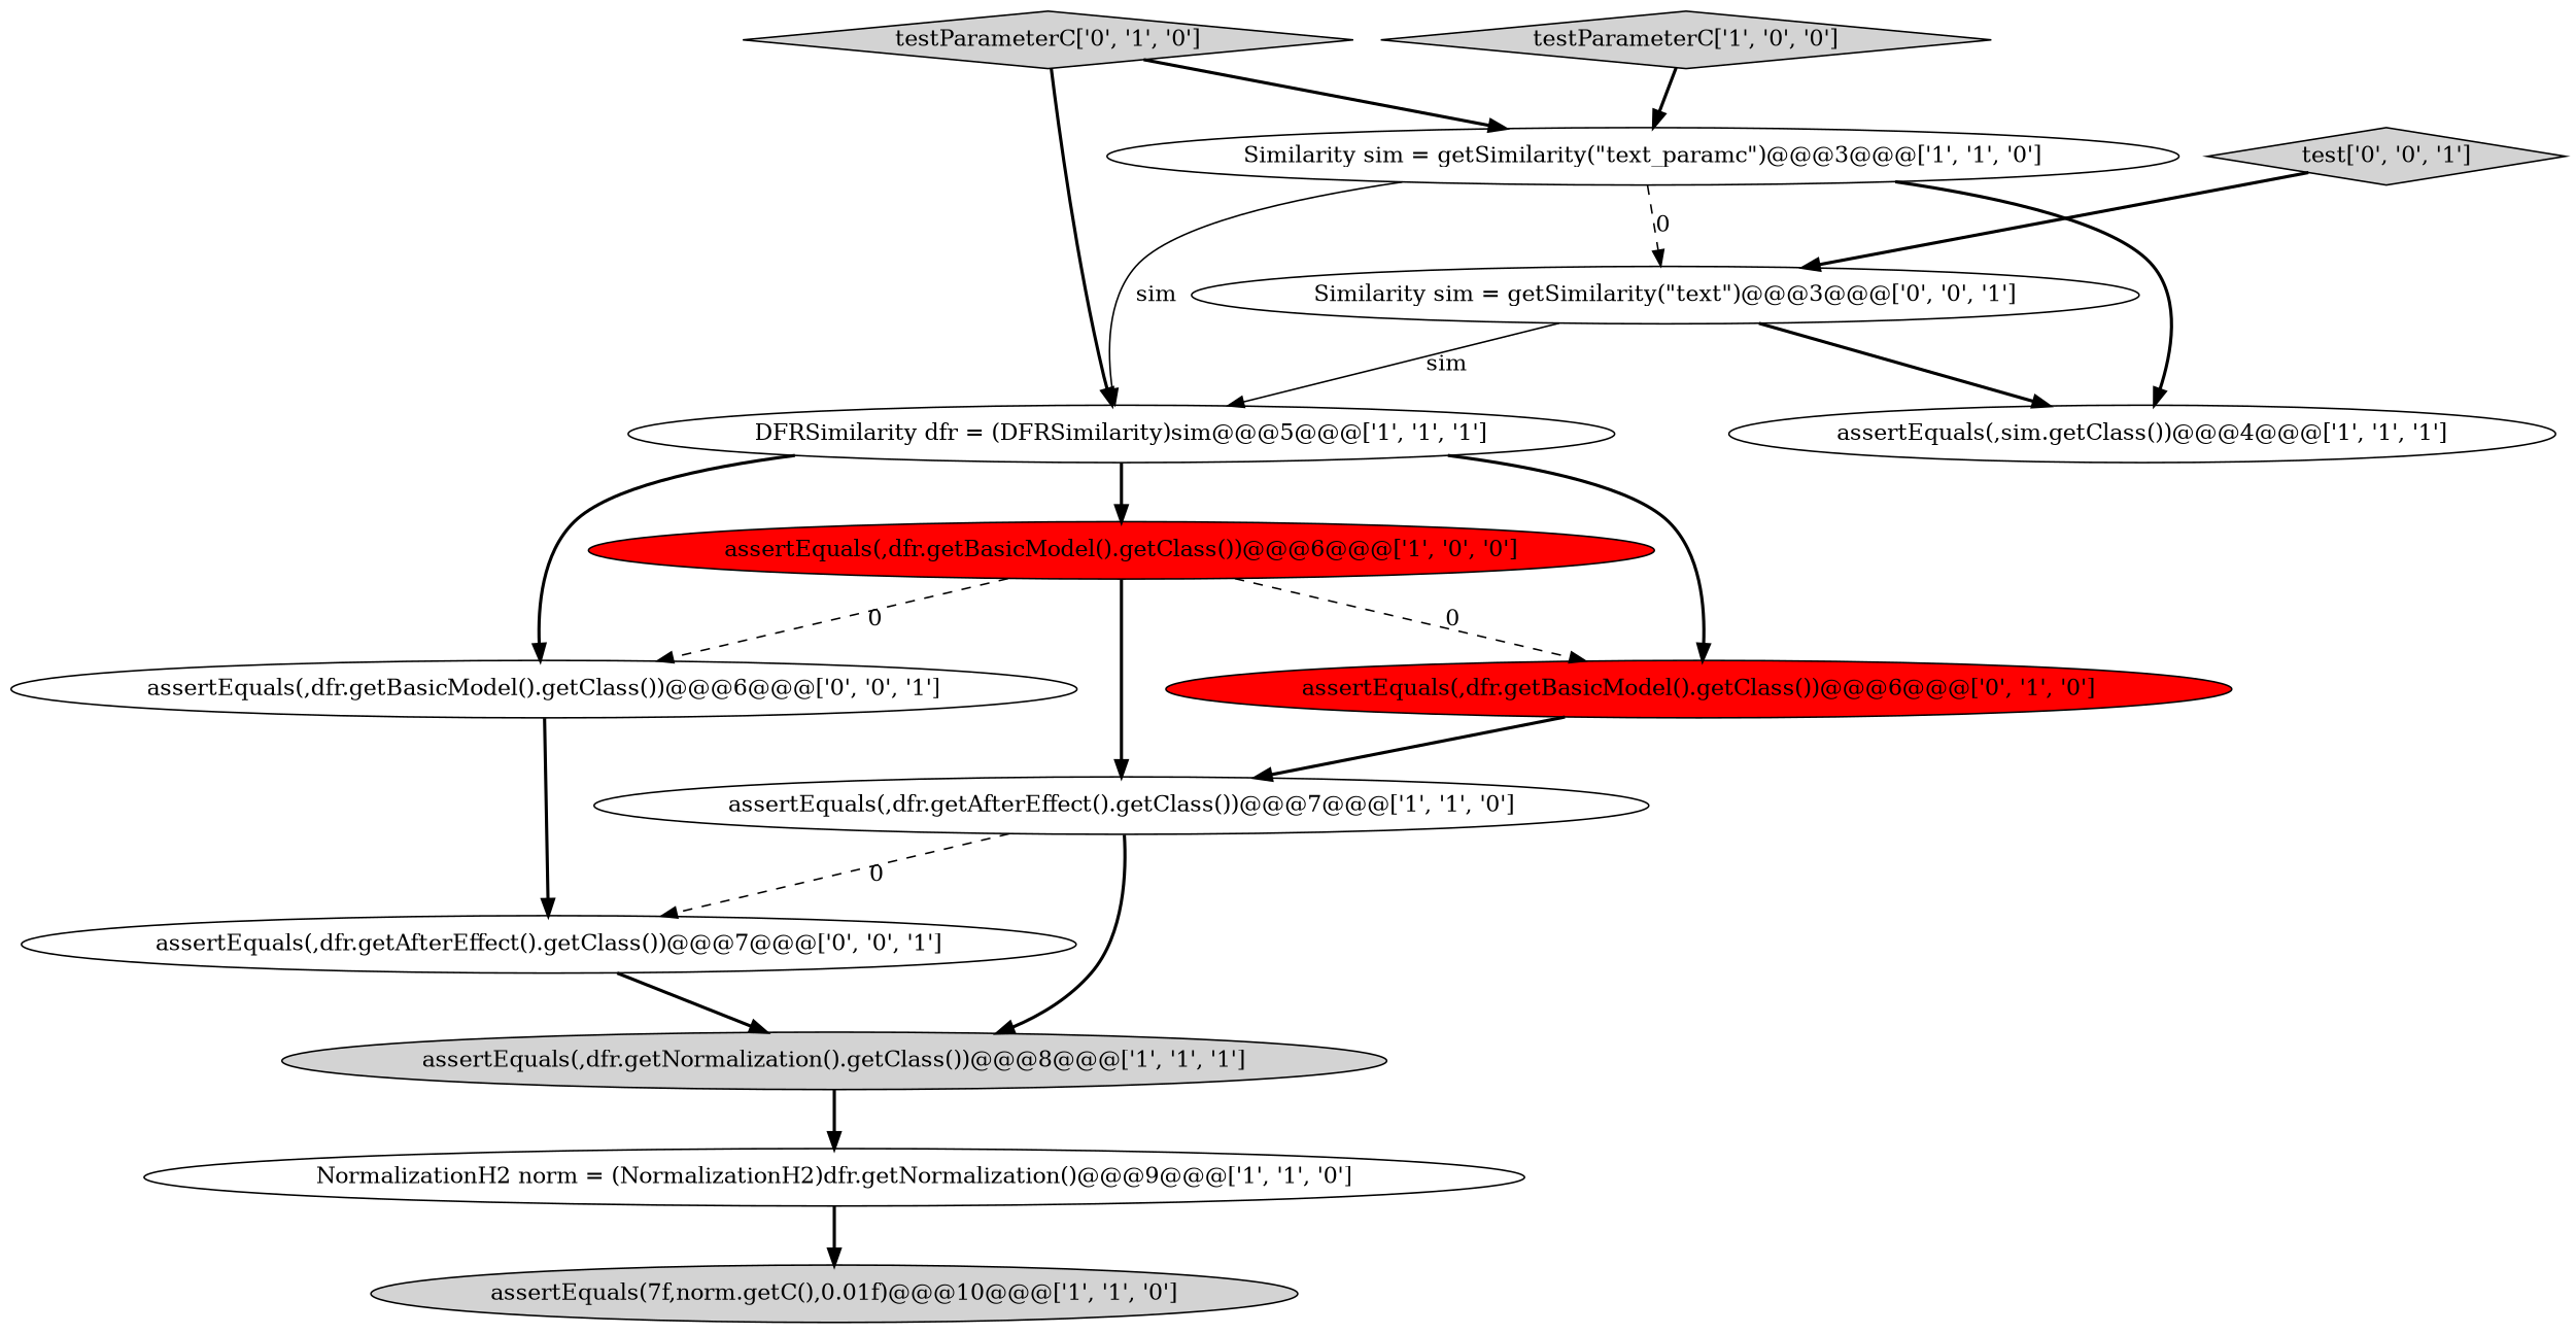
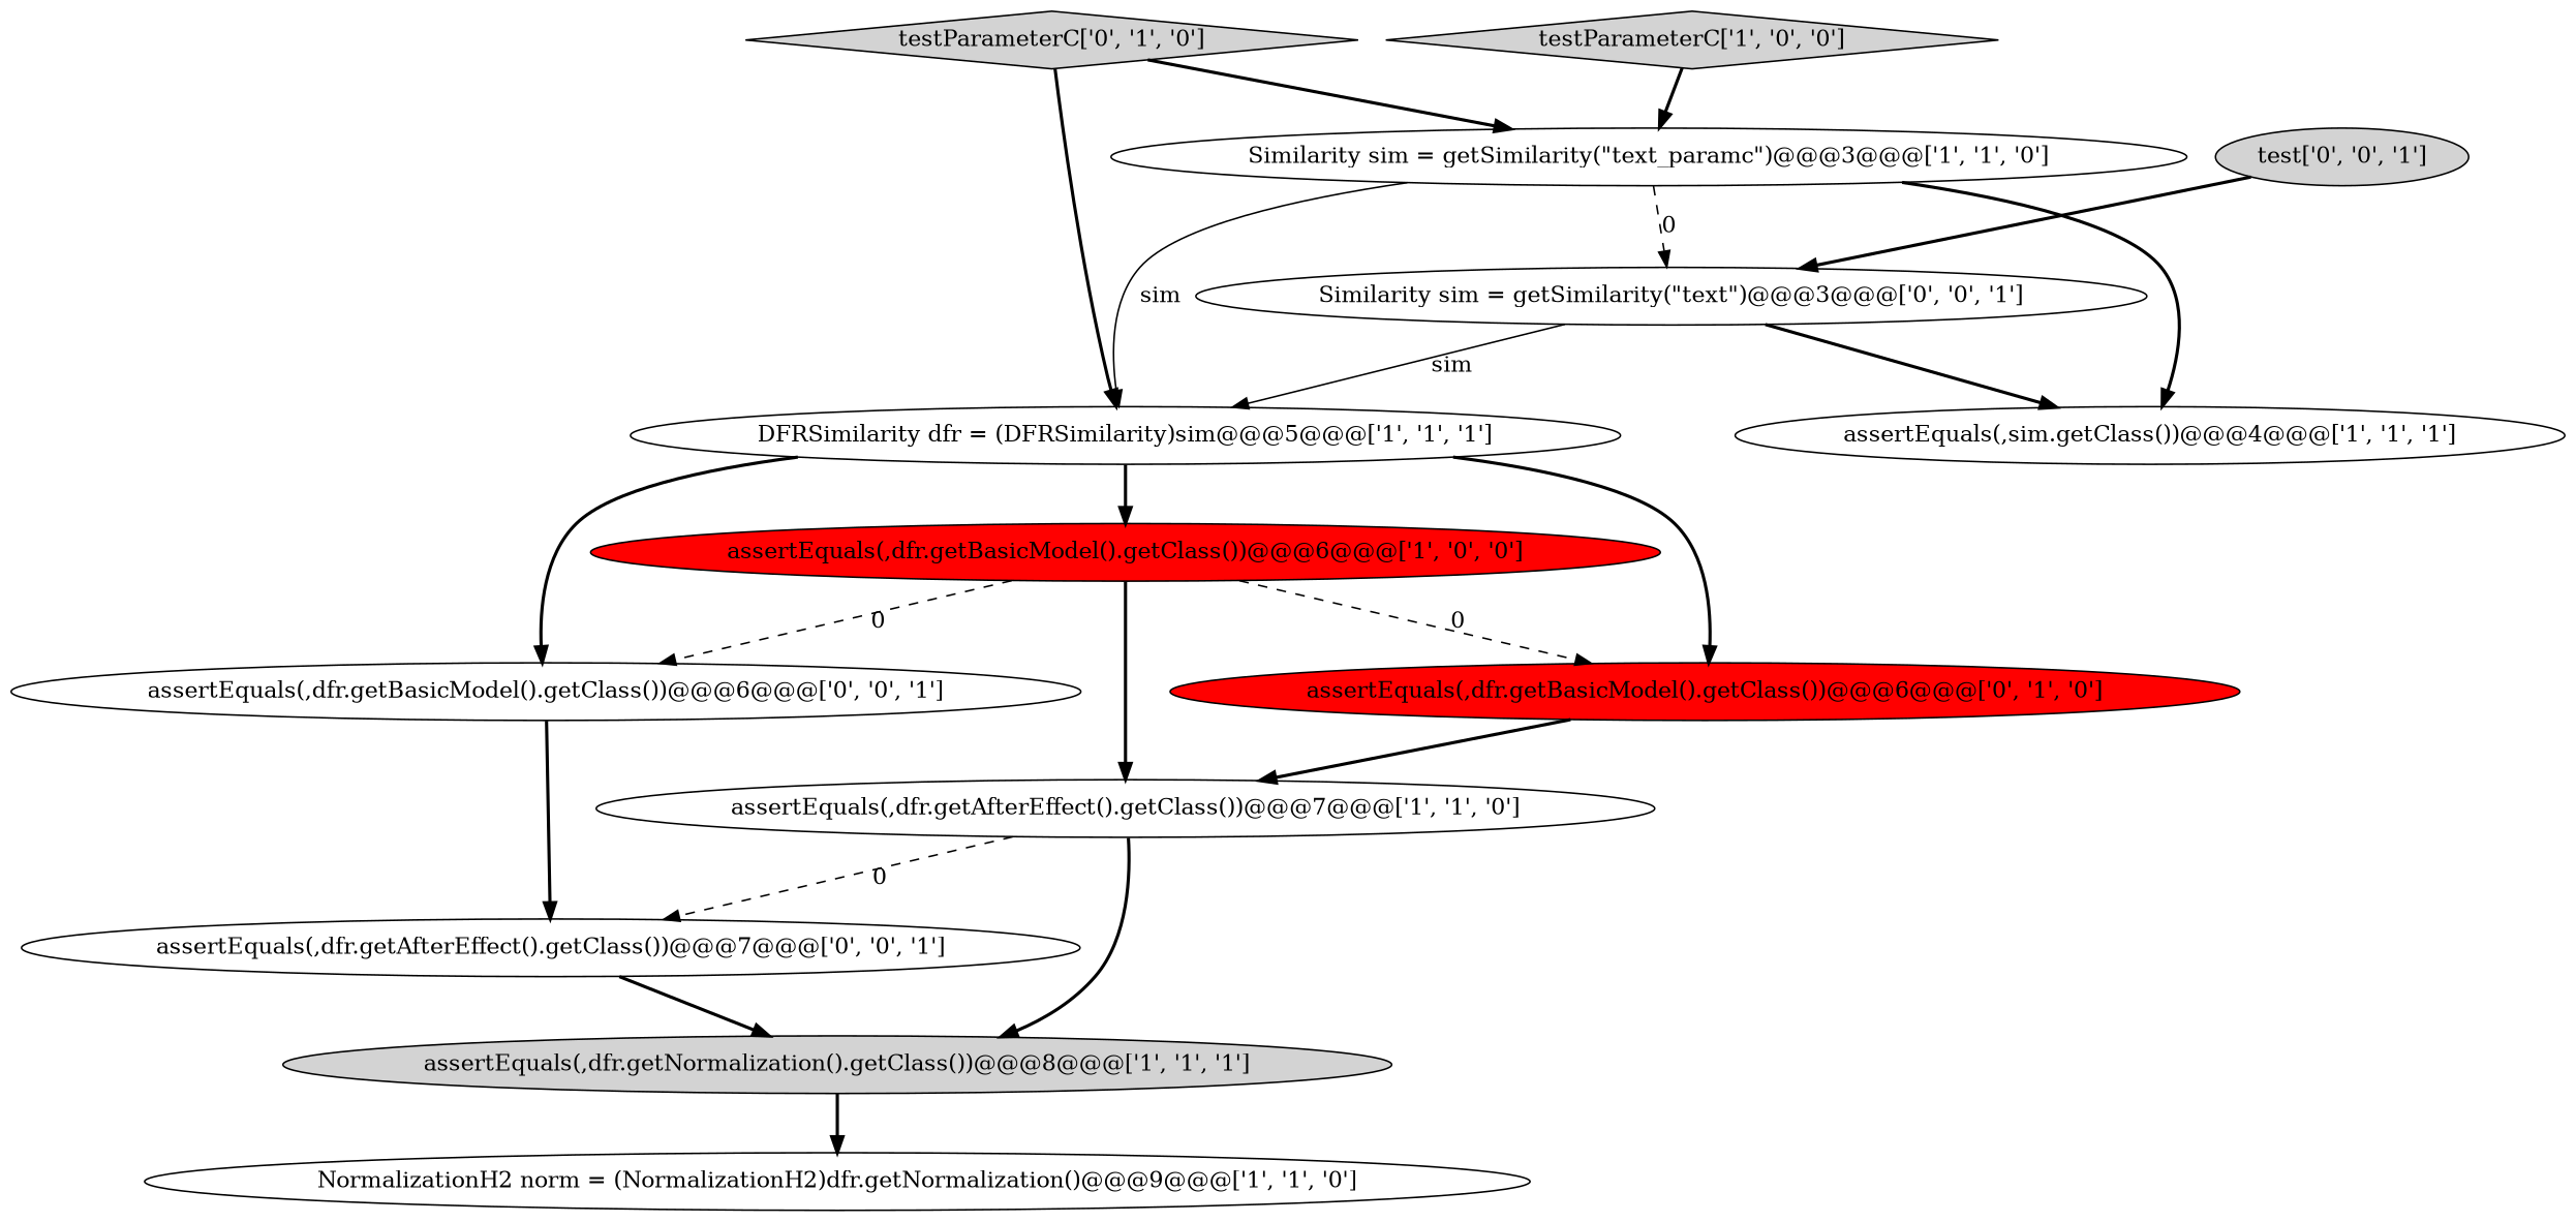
  digraph {
    node [fillcolor=white shape=ellipse style=filled]
    edge [style=bold]
    n1 [fillcolor=lightgray label="testParameterC['1', '0', '0']" shape=diamond]
    n2 [label="Similarity sim = getSimilarity(\"text_paramc\")@@@3@@@['1', '1', '0']"]
    n3 [label="Similarity sim = getSimilarity(\"text\")@@@3@@@['0', '0', '1']"]
    n4 [label="assertEquals(,sim.getClass())@@@4@@@['1', '1', '1']"]
    n5 [label="DFRSimilarity dfr = (DFRSimilarity)sim@@@5@@@['1', '1', '1']"]
    n6 [label="assertEquals(,dfr.getBasicModel().getClass())@@@6@@@['0', '0', '1']"]
    n7 [fillcolor=red label="assertEquals(,dfr.getBasicModel().getClass())@@@6@@@['1', '0', '0']"]
    n8 [fillcolor=red label="assertEquals(,dfr.getBasicModel().getClass())@@@6@@@['0', '1', '0']"]
    n9 [label="assertEquals(,dfr.getAfterEffect().getClass())@@@7@@@['0', '0', '1']"]
    n10 [label="assertEquals(,dfr.getAfterEffect().getClass())@@@7@@@['1', '1', '0']"]
-   n11 [fillcolor=lightgray label="test['0', '0', '1']" shape=diamond]
-   n12 [fillcolor=lightgray label="assertEquals(7f,norm.getC(),0.01f)@@@10@@@['1', '1', '0']"]
+   n11 [fillcolor=lightgray label="test['0', '0', '1']"]
    n13 [fillcolor=lightgray label="assertEquals(,dfr.getNormalization().getClass())@@@8@@@['1', '1', '1']"]
    n14 [label="NormalizationH2 norm = (NormalizationH2)dfr.getNormalization()@@@9@@@['1', '1', '0']"]
    n15 [fillcolor=lightgray label="testParameterC['0', '1', '0']" shape=diamond]
    n1 -> n2
    n2 -> n3 [label=0 style=dashed]
    n2 -> n4
    n2 -> n5 [label=sim style=solid]
    n3 -> n4
    n3 -> n5 [label=sim style=solid]
    n5 -> n6
    n5 -> n7
    n5 -> n8
    n6 -> n9
    n7 -> n6 [label=0 style=dashed]
    n7 -> n8 [label=0 style=dashed]
    n7 -> n10
    n8 -> n10
    n9 -> n13
    n10 -> n9 [label=0 style=dashed]
    n10 -> n13
    n11 -> n3
    n13 -> n14
-   n14 -> n12
    n15 -> n2
    n15 -> n5
  }
